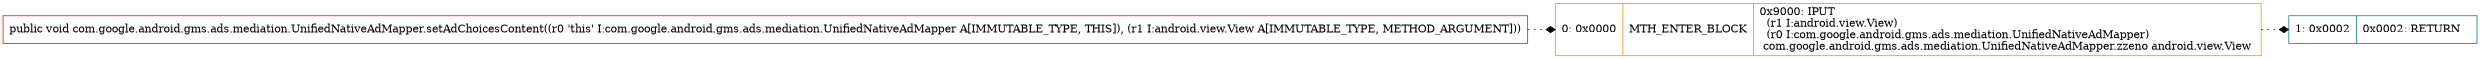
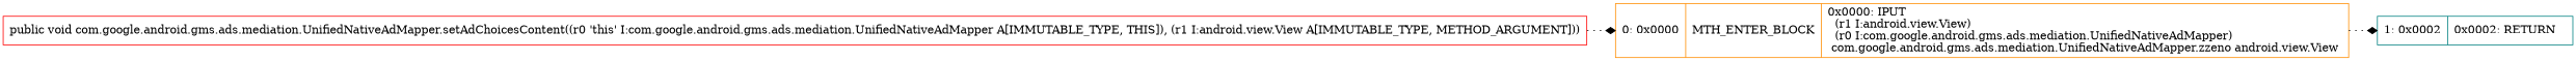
  digraph {
    rankdir=LR
    node [shape=record]
    edge [style=dotted arrowhead=diamond]
-   n1 [label="{0\:\ 0x0000|MTH_ENTER_BLOCK\l|0x9000: IPUT  \l  (r1 I:android.view.View)\l  (r0 I:com.google.android.gms.ads.mediation.UnifiedNativeAdMapper)\l com.google.android.gms.ads.mediation.UnifiedNativeAdMapper.zzeno android.view.View \l}" color=darkorange]
+   n1 [label="{0\:\ 0x0000|MTH_ENTER_BLOCK\l|0x0000: IPUT  \l  (r1 I:android.view.View)\l  (r0 I:com.google.android.gms.ads.mediation.UnifiedNativeAdMapper)\l com.google.android.gms.ads.mediation.UnifiedNativeAdMapper.zzeno android.view.View \l}" color=darkorange]
    n2 [label="{1\:\ 0x0002|0x0002: RETURN   \l}" color=teal]
    n3 [label="{public void com.google.android.gms.ads.mediation.UnifiedNativeAdMapper.setAdChoicesContent((r0 'this' I:com.google.android.gms.ads.mediation.UnifiedNativeAdMapper A[IMMUTABLE_TYPE, THIS]), (r1 I:android.view.View A[IMMUTABLE_TYPE, METHOD_ARGUMENT])) }" color=red]
    n1 -> n2
    n3 -> n1
  }
